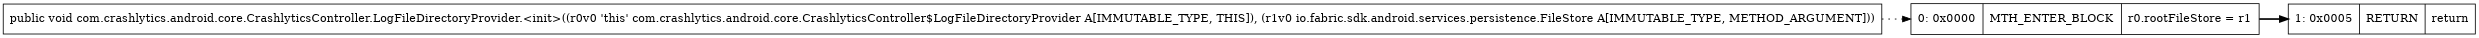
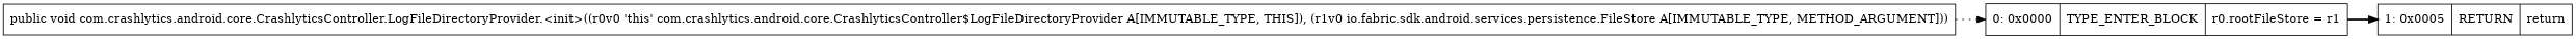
  digraph {
    rankdir=LR
    node [shape=record]
-   n1 [label="{0\:\ 0x0000|MTH_ENTER_BLOCK\l|r0.rootFileStore = r1\l}"]
+   n1 [label="{0\:\ 0x0000|TYPE_ENTER_BLOCK\l|r0.rootFileStore = r1\l}"]
    n2 [label="{1\:\ 0x0005|RETURN\l|return\l}"]
    n3 [label="{public void com.crashlytics.android.core.CrashlyticsController.LogFileDirectoryProvider.\<init\>((r0v0 'this' com.crashlytics.android.core.CrashlyticsController$LogFileDirectoryProvider A[IMMUTABLE_TYPE, THIS]), (r1v0 io.fabric.sdk.android.services.persistence.FileStore A[IMMUTABLE_TYPE, METHOD_ARGUMENT])) }"]
    n1 -> n2 [style=bold]
    n3 -> n1 [style=dotted]
  }
